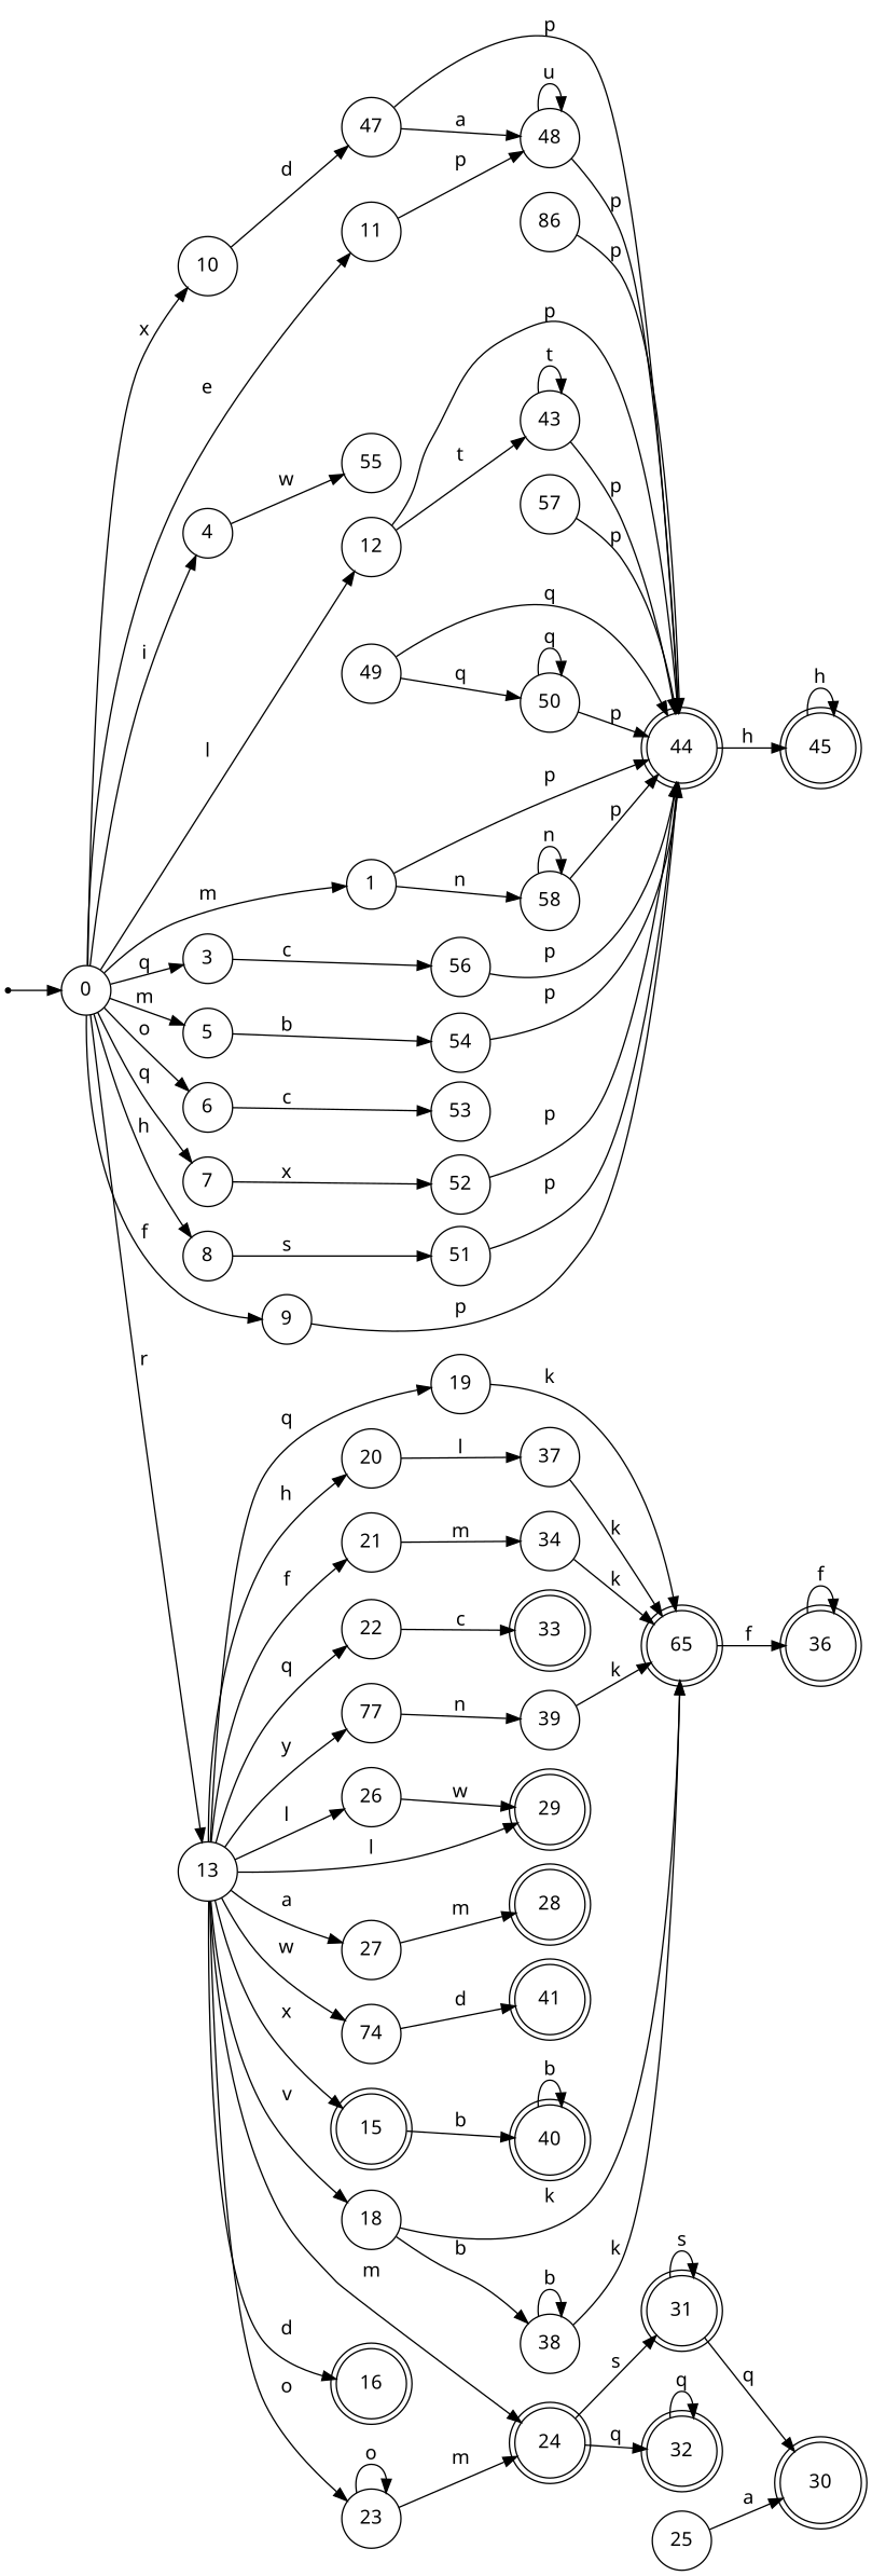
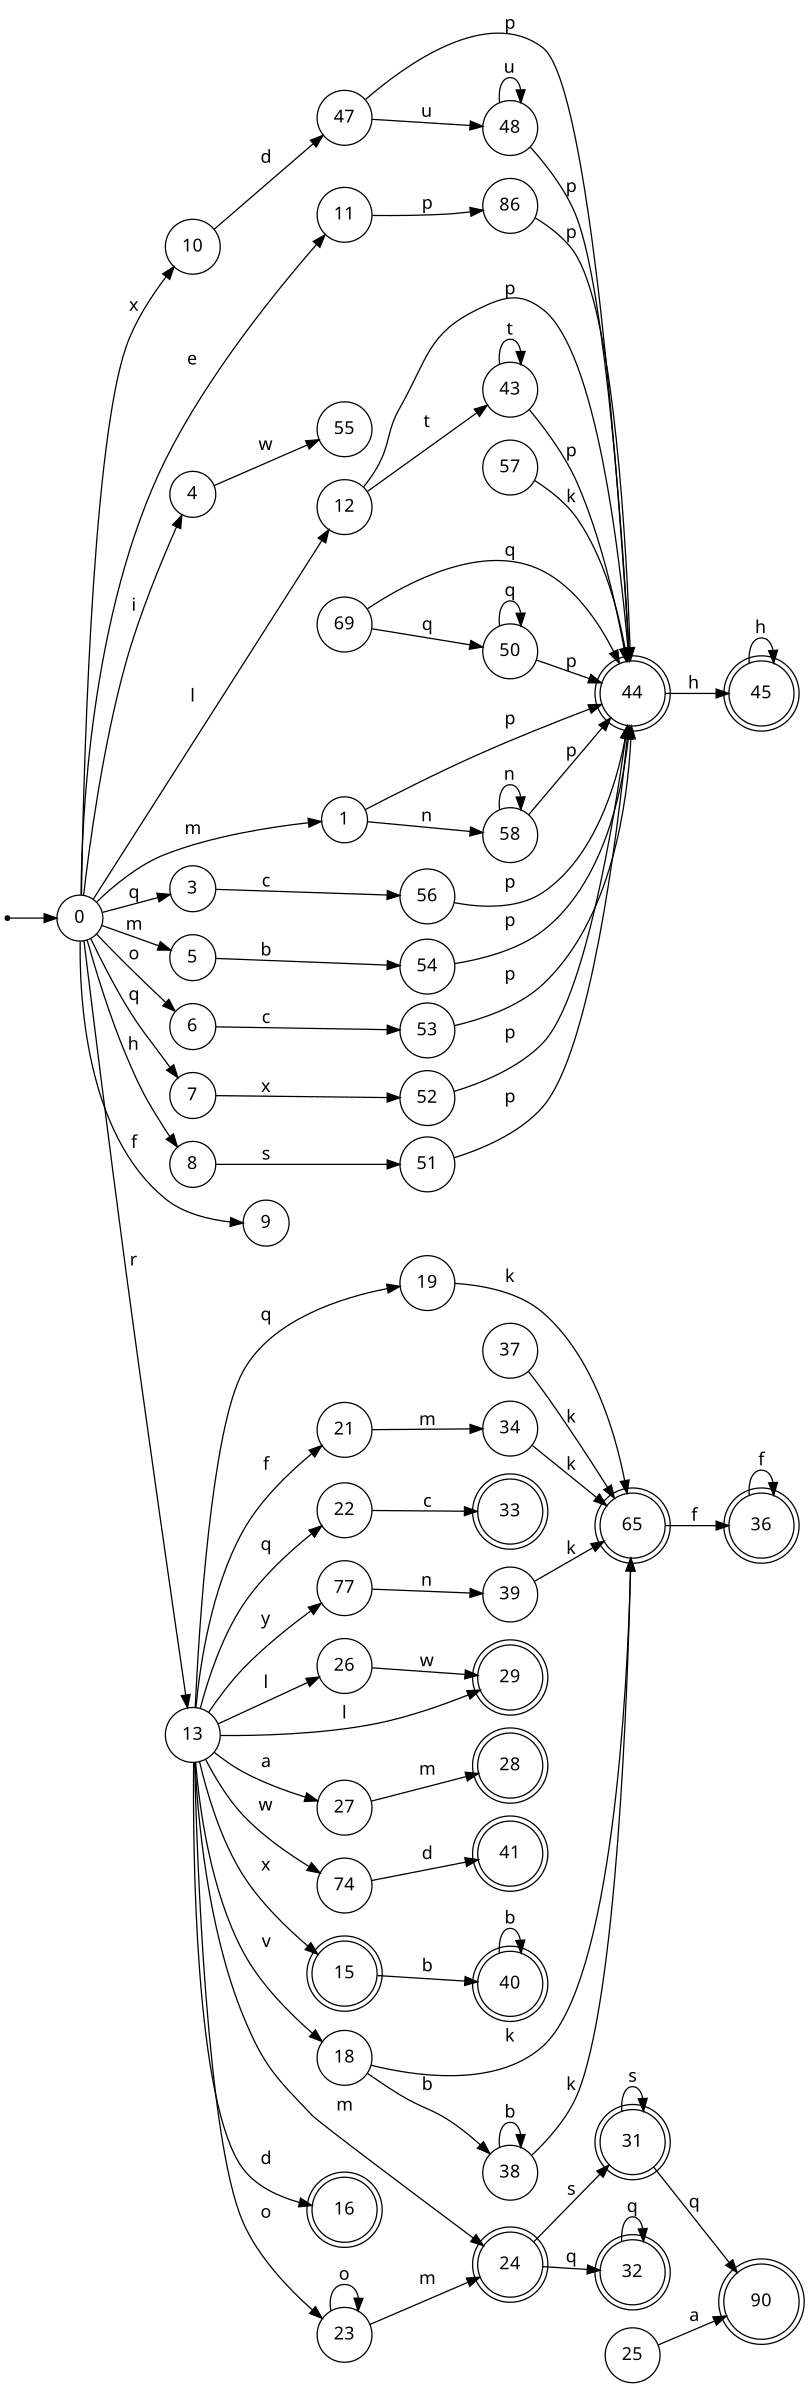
  digraph {
    fontname="Noto Sans"
    rankdir=LR
    node [fontname="Noto Sans" shape=circle]
    edge [fontname="Noto Sans"]
    dummy0 [shape=point]
    0
    1
    3
    4
    5
    6
    7
    8
    9
    10
    11
    12
    13
    44 [shape=doublecircle]
    58
    56
    55
    54
    53
    52
    51
    47
    n24 [label=86]
    43
    n26 [label=74]
    15 [shape=doublecircle]
    16 [shape=doublecircle]
    n29 [label=77]
    18
    19
-   20
    21
    22
    23
    24 [shape=doublecircle]
    26
    27
    29 [shape=doublecircle]
    45 [shape=doublecircle]
    57
-   49
+   49 [label=69]
    50
    48
    41 [shape=doublecircle]
    40 [shape=doublecircle]
    39
    n48 [label=65 shape=doublecircle]
    38
    37
    34
    33 [shape=doublecircle]
    31 [shape=doublecircle]
    32 [shape=doublecircle]
-   30 [shape=doublecircle]
+   30 [shape=doublecircle label=90]
    25
    28 [shape=doublecircle]
    36 [shape=doublecircle]
    dummy0 -> 0
    0 -> 1 [label=m]
    0 -> 3 [label=q]
    0 -> 4 [label=i]
    0 -> 5 [label=m]
    0 -> 6 [label=o]
    0 -> 7 [label=q]
    0 -> 8 [label=h]
    0 -> 9 [label=f]
    0 -> 10 [label=x]
    0 -> 11 [label=e]
    0 -> 12 [label=l]
    0 -> 13 [label=r]
    1 -> 44 [label=p]
    1 -> 58 [label=n]
    3 -> 56 [label=c]
    4 -> 55 [label=w]
    5 -> 54 [label=b]
    6 -> 53 [label=c]
    7 -> 52 [label=x]
    8 -> 51 [label=s]
    10 -> 47 [label=d]
-   11 -> 48 [label=p]
+   11 -> n24 [label=p]
    12 -> 44 [label=p]
    12 -> 43 [label=t]
    13 -> n26 [label=w]
    13 -> 15 [label=x]
    13 -> 16 [label=d]
    13 -> n29 [label=y]
    13 -> 18 [label=v]
    13 -> 19 [label=q]
-   13 -> 20 [label=h]
    13 -> 21 [label=f]
    13 -> 22 [label=q]
    13 -> 23 [label=o]
    13 -> 24 [label=m]
    13 -> 26 [label=l]
    13 -> 27 [label=a]
    13 -> 29 [label=l]
    44 -> 45 [label=h]
    58 -> 44 [label=p]
    58 -> 58 [label=n]
    56 -> 44 [label=p]
    54 -> 44 [label=p]
-   9 -> 44 [label=p]
+   53 -> 44 [label=p]
    52 -> 44 [label=p]
    51 -> 44 [label=p]
    47 -> 44 [label=p]
-   47 -> 48 [label=a]
+   47 -> 48 [label=u]
    n24 -> 44 [label=p]
    43 -> 44 [label=p]
    43 -> 43 [label=t]
    n26 -> 41 [label=d]
    15 -> 40 [label=b]
    n29 -> 39 [label=n]
    18 -> n48 [label=k]
    18 -> 38 [label=b]
    19 -> n48 [label=k]
-   20 -> 37 [label=l]
    21 -> 34 [label=m]
    22 -> 33 [label=c]
    23 -> 23 [label=o]
    23 -> 24 [label=m]
    24 -> 31 [label=s]
    24 -> 32 [label=q]
    26 -> 29 [label=w]
    27 -> 28 [label=m]
    45 -> 45 [label=h]
-   57 -> 44 [label=p]
+   57 -> 44 [label=k]
    49 -> 44 [label=q]
    49 -> 50 [label=q]
    50 -> 44 [label=p]
    50 -> 50 [label=q]
    48 -> 44 [label=p]
    48 -> 48 [label=u]
    40 -> 40 [label=b]
    39 -> n48 [label=k]
    n48 -> 36 [label=f]
    38 -> n48 [label=k]
    38 -> 38 [label=b]
    37 -> n48 [label=k]
    34 -> n48 [label=k]
    31 -> 31 [label=s]
    31 -> 30 [label=q]
    32 -> 32 [label=q]
    25 -> 30 [label=a]
    36 -> 36 [label=f]
  }
